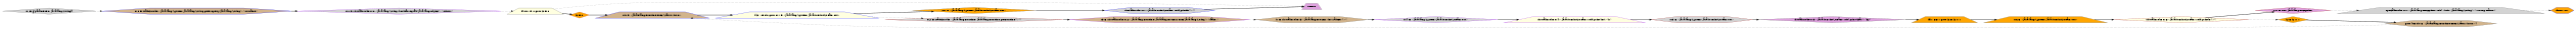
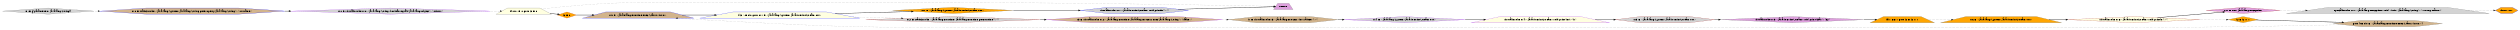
  digraph {
    rankdir=LR
    node [color=gray40 fillcolor=lightgrey shape=diamond style=filled]
    edge [style=bold]
    "$r0 = staticinvoke <java.lang.System: java.lang.String getProperty(java.lang.String)>(\"os.name\")" [color=blue fillcolor=tan shape=hexagon]
    "r8 := @parameter0: java.lang.String[]"
    "$z0 = virtualinvoke $r0.<java.lang.String: boolean equals(java.lang.Object)>(\"Linux\")" [color=purple]
    "if $z0 != 0 goto i2 = 0" [fillcolor=lightyellow shape=trapezium]
    return [fillcolor=plum shape=trapezium]
    "i2 = 0" [color=brown fillcolor=orange]
    "$i0 = <javaT.lang.Runtime.exec.Status: int N>" [color=blue fillcolor=tan shape=trapezium]
    "if i2 >= $i0 goto $r1 = <java.lang.System: java.io.PrintStream out>" [color=blue fillcolor=lightyellow shape=trapezium]
    "$r2 = staticinvoke <java.lang.Runtime: java.lang.Runtime getRuntime()>()" [color=brown]
    "$r1 = <java.lang.System: java.io.PrintStream out>" [fillcolor=orange]
    "r3 = virtualinvoke $r2.<java.lang.Runtime: java.lang.Process exec(java.lang.String)>(\"false\")" [color=purple fillcolor=tan shape=hexagon]
    "virtualinvoke $r1.<java.io.PrintStream: void println()>()" [color=blue shape=hexagon]
    "i1 = virtualinvoke r3.<java.lang.Process: int waitFor()>()" [fillcolor=tan shape=hexagon]
    "$r4 = <java.lang.System: java.io.PrintStream out>" [color=purple]
    "virtualinvoke $r4.<java.io.PrintStream: void print(int)>(i1)" [color=purple fillcolor=lightyellow shape=trapezium]
    "$r5 = <java.lang.System: java.io.PrintStream out>" [color=brown shape=hexagon]
    "virtualinvoke $r5.<java.io.PrintStream: void print(char)>(32)" [fillcolor=plum]
    "if i1 == 1 goto i2 = i2 + 1" [fillcolor=orange shape=trapezium]
    "$r6 = <java.lang.System: java.io.PrintStream out>" [fillcolor=orange shape=trapezium]
    "virtualinvoke $r6.<java.io.PrintStream: void println()>()" [color=brown fillcolor=lightyellow]
    "i2 = i2 + 1" [fillcolor=orange]
    "goto [?= $i0 = <javaT.lang.Runtime.exec.Status: int N>]" [fillcolor=tan shape=hexagon]
    "$r7 = new java.lang.Exception" [color=brown fillcolor=plum]
    "specialinvoke $r7.<java.lang.Exception: void <init>(java.lang.String)>(\"Wrong status\")" [shape=trapezium]
    "throw $r7" [color=blue fillcolor=orange shape=hexagon]
    "$r0 = staticinvoke <java.lang.System: java.lang.String getProperty(java.lang.String)>(\"os.name\")" -> "$z0 = virtualinvoke $r0.<java.lang.String: boolean equals(java.lang.Object)>(\"Linux\")"
    "r8 := @parameter0: java.lang.String[]" -> "$r0 = staticinvoke <java.lang.System: java.lang.String getProperty(java.lang.String)>(\"os.name\")" [style=dotted]
    "$z0 = virtualinvoke $r0.<java.lang.String: boolean equals(java.lang.Object)>(\"Linux\")" -> "if $z0 != 0 goto i2 = 0" [style=dotted]
    "if $z0 != 0 goto i2 = 0" -> return [style=dotted]
    "if $z0 != 0 goto i2 = 0" -> "i2 = 0"
    "i2 = 0" -> "$i0 = <javaT.lang.Runtime.exec.Status: int N>"
    "$i0 = <javaT.lang.Runtime.exec.Status: int N>" -> "if i2 >= $i0 goto $r1 = <java.lang.System: java.io.PrintStream out>"
    "if i2 >= $i0 goto $r1 = <java.lang.System: java.io.PrintStream out>" -> "$r2 = staticinvoke <java.lang.Runtime: java.lang.Runtime getRuntime()>()" [style=dotted]
    "if i2 >= $i0 goto $r1 = <java.lang.System: java.io.PrintStream out>" -> "$r1 = <java.lang.System: java.io.PrintStream out>"
    "$r2 = staticinvoke <java.lang.Runtime: java.lang.Runtime getRuntime()>()" -> "r3 = virtualinvoke $r2.<java.lang.Runtime: java.lang.Process exec(java.lang.String)>(\"false\")"
    "$r1 = <java.lang.System: java.io.PrintStream out>" -> "virtualinvoke $r1.<java.io.PrintStream: void println()>()"
    "r3 = virtualinvoke $r2.<java.lang.Runtime: java.lang.Process exec(java.lang.String)>(\"false\")" -> "i1 = virtualinvoke r3.<java.lang.Process: int waitFor()>()" [style=dotted]
    "virtualinvoke $r1.<java.io.PrintStream: void println()>()" -> return
    "i1 = virtualinvoke r3.<java.lang.Process: int waitFor()>()" -> "$r4 = <java.lang.System: java.io.PrintStream out>"
    "$r4 = <java.lang.System: java.io.PrintStream out>" -> "virtualinvoke $r4.<java.io.PrintStream: void print(int)>(i1)"
    "virtualinvoke $r4.<java.io.PrintStream: void print(int)>(i1)" -> "$r5 = <java.lang.System: java.io.PrintStream out>"
    "$r5 = <java.lang.System: java.io.PrintStream out>" -> "virtualinvoke $r5.<java.io.PrintStream: void print(char)>(32)"
    "virtualinvoke $r5.<java.io.PrintStream: void print(char)>(32)" -> "if i1 == 1 goto i2 = i2 + 1"
-   "if i1 == 1 goto i2 = i2 + 1" -> "$r6 = <java.lang.System: java.io.PrintStream out>"
+   "if i1 == 1 goto i2 = i2 + 1" -> "$r6 = <java.lang.System: java.io.PrintStream out>" [style=dotted]
    "$r6 = <java.lang.System: java.io.PrintStream out>" -> "virtualinvoke $r6.<java.io.PrintStream: void println()>()"
    "virtualinvoke $r6.<java.io.PrintStream: void println()>()" -> "i2 = i2 + 1" [style=dotted]
    "virtualinvoke $r6.<java.io.PrintStream: void println()>()" -> "$r7 = new java.lang.Exception"
    "i2 = i2 + 1" -> "goto [?= $i0 = <javaT.lang.Runtime.exec.Status: int N>]"
    "goto [?= $i0 = <javaT.lang.Runtime.exec.Status: int N>]" -> "$i0 = <javaT.lang.Runtime.exec.Status: int N>" [style=dotted]
    "$r7 = new java.lang.Exception" -> "specialinvoke $r7.<java.lang.Exception: void <init>(java.lang.String)>(\"Wrong status\")" [style=dotted]
    "specialinvoke $r7.<java.lang.Exception: void <init>(java.lang.String)>(\"Wrong status\")" -> "throw $r7" [style=dotted]
  }
